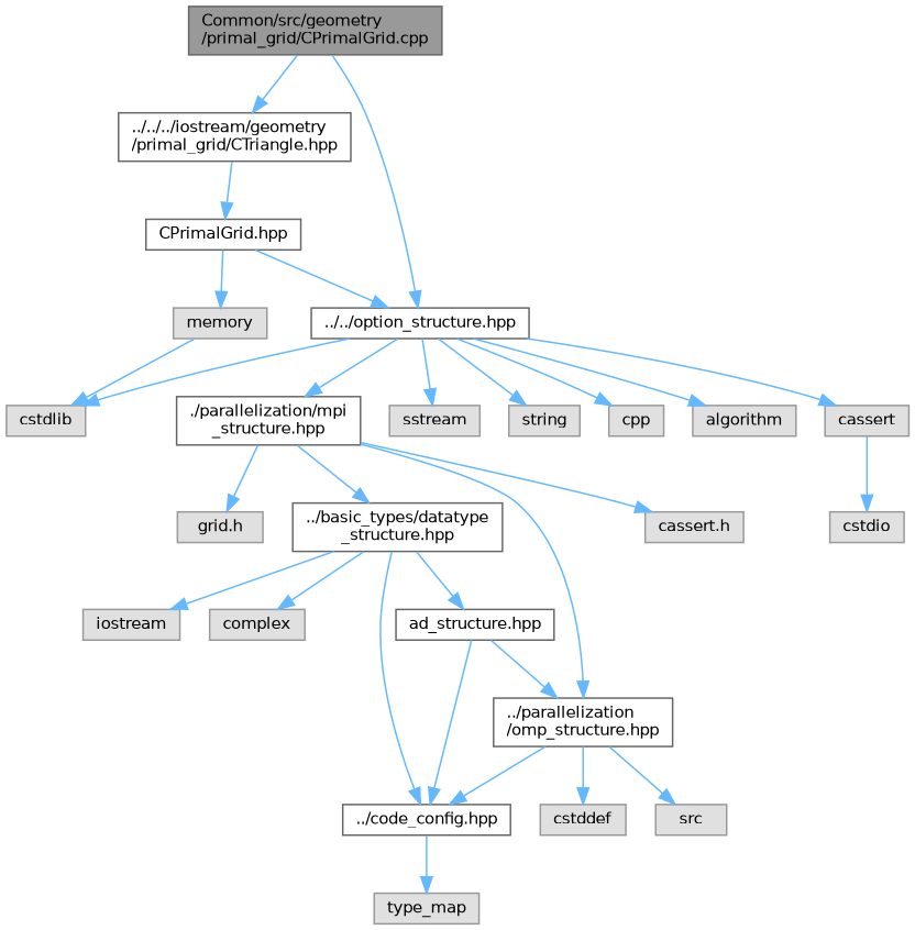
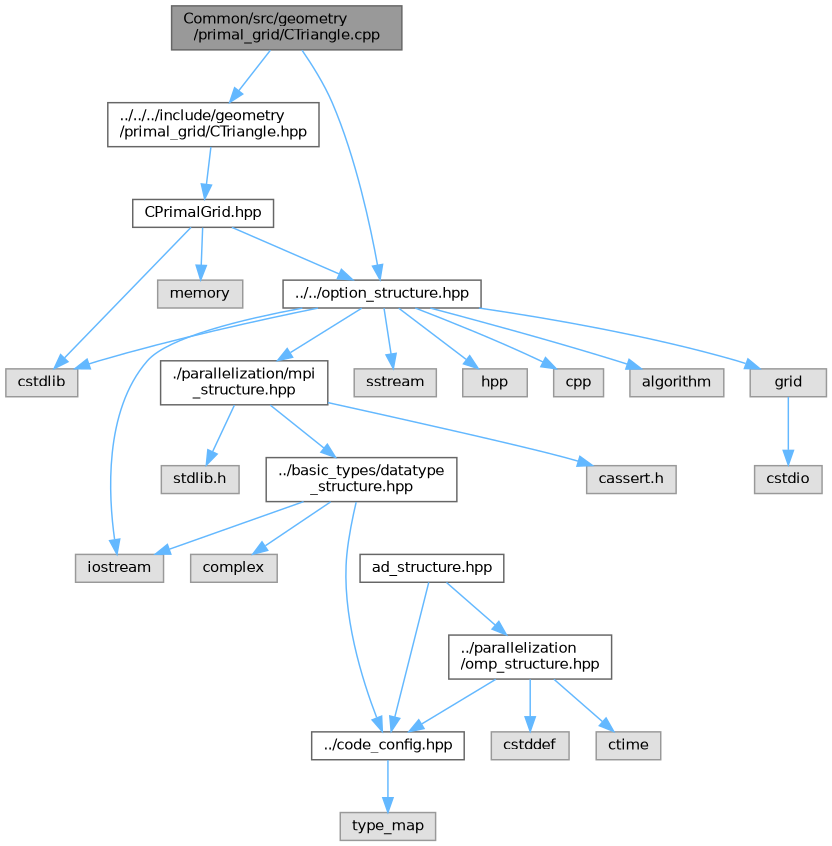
  digraph {
    node [color=grey60 fillcolor="#E0E0E0" fontname=Helvetica fontsize=10 shape=box style=filled]
    edge [color=steelblue1 fontname=Helvetica fontsize=10 labelfontname=Helvetica labelfontsize=10 style=solid]
-   n1 [color=gray40 fillcolor=grey60 fontcolor=black height=0.2 label="Common/src/geometry\l/primal_grid/CPrimalGrid.cpp" width=0.4]
-   n2 [color=grey40 fillcolor=white height=0.2 label="../../../iostream/geometry\l/primal_grid/CTriangle.hpp" width=0.4]
+   n1 [color=gray40 fillcolor=grey60 fontcolor=black height=0.2 label="Common/src/geometry\l/primal_grid/CTriangle.cpp" width=0.4]
+   n2 [color=grey40 fillcolor=white height=0.2 label="../../../include/geometry\l/primal_grid/CTriangle.hpp" width=0.4]
    n3 [color=grey40 fillcolor=white height=0.2 label="../../option_structure.hpp" width=0.4]
    n4 [color=grey40 fillcolor=white height=0.2 label="CPrimalGrid.hpp" width=0.4]
    n5 [height=0.2 label=iostream width=0.4]
    n6 [height=0.2 label=cstdlib width=0.4]
    n7 [color=grey40 fillcolor=white height=0.2 label="./parallelization/mpi\l_structure.hpp" width=0.4]
    n8 [height=0.2 label=sstream width=0.4]
-   n9 [height=0.2 label=string width=0.4]
+   n9 [height=0.2 label=hpp width=0.4]
    n10 [height=0.2 label=cpp width=0.4]
    n11 [height=0.2 label=algorithm width=0.4]
-   n12 [height=0.2 label=cassert width=0.4]
+   n12 [height=0.2 label=grid width=0.4]
    n13 [height=0.2 label=memory width=0.4]
-   n14 [height=0.2 label="grid.h" width=0.4]
+   n14 [height=0.2 label="stdlib.h" width=0.4]
    n15 [color=grey40 fillcolor=white height=0.2 label="../basic_types/datatype\l_structure.hpp" width=0.4]
    n16 [color=grey40 fillcolor=white height=0.2 label="../parallelization\l/omp_structure.hpp" width=0.4]
    n17 [height=0.2 label="cassert.h" width=0.4]
    n18 [height=0.2 label=cstdio width=0.4]
    n19 [height=0.2 label=complex width=0.4]
    n20 [color=grey40 fillcolor=white height=0.2 label="../code_config.hpp" width=0.4]
    n21 [color=grey40 fillcolor=white height=0.2 label="ad_structure.hpp" width=0.4]
    n22 [height=0.2 label=cstddef width=0.4]
-   n23 [height=0.2 label=src width=0.4]
+   n23 [height=0.2 label=ctime width=0.4]
    n24 [height=0.2 label=type_map width=0.4]
    n1 -> n2
    n1 -> n3
    n2 -> n4
+   n3 -> n5
    n3 -> n6
    n3 -> n7
    n3 -> n8
    n3 -> n9
    n3 -> n10
    n3 -> n11
    n3 -> n12
    n4 -> n3
-   n13 -> n6
+   n4 -> n6
    n4 -> n13
    n7 -> n14
    n7 -> n15
-   n7 -> n16
    n7 -> n17
    n12 -> n18
    n15 -> n5
    n15 -> n19
    n15 -> n20
-   n15 -> n21
    n16 -> n20
    n16 -> n22
    n16 -> n23
    n20 -> n24
    n21 -> n16
    n21 -> n20
  }
